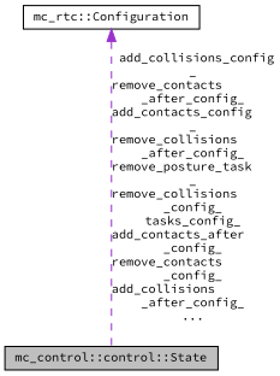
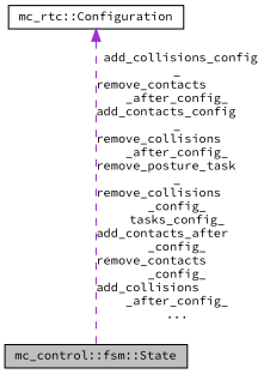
  digraph {
    fontname="Source Code Pro"
    node [color=black fontname="Source Code Pro" fontsize=10 shape=record style=filled]
-   n1 [fillcolor=grey75 fontcolor=black height=0.2 label="mc_control::control::State" width=0.4]
+   n1 [fillcolor=grey75 fontcolor=black height=0.2 label="mc_control::fsm::State" width=0.4]
    n2 [fillcolor=white height=0.2 label="mc_rtc::Configuration" width=0.4]
    n2 -> n1 [color=darkorchid3 dir=back fontname="Source Code Pro" fontsize=10 label=" add_collisions_config\l_\nremove_contacts\l_after_config_\nadd_contacts_config\l_\nremove_collisions\l_after_config_\nremove_posture_task\l_\nremove_collisions\l_config_\ntasks_config_\nadd_contacts_after\l_config_\nremove_contacts\l_config_\nadd_collisions\l_after_config_\n..." labelfontname=Helvetica labelfontsize=10 style=dashed]
  }
